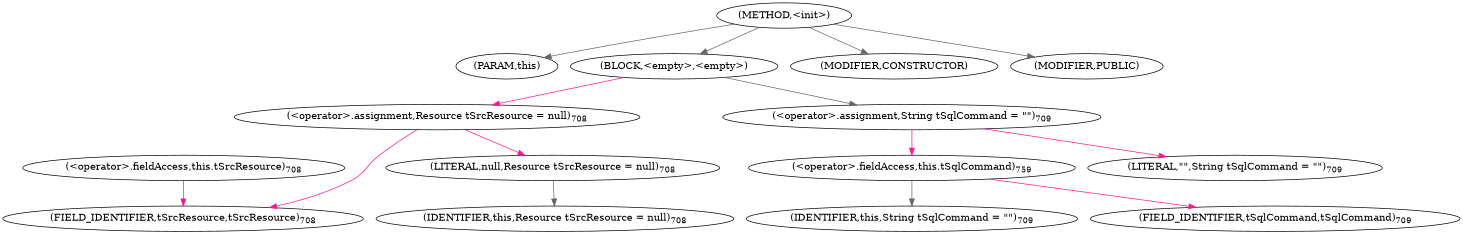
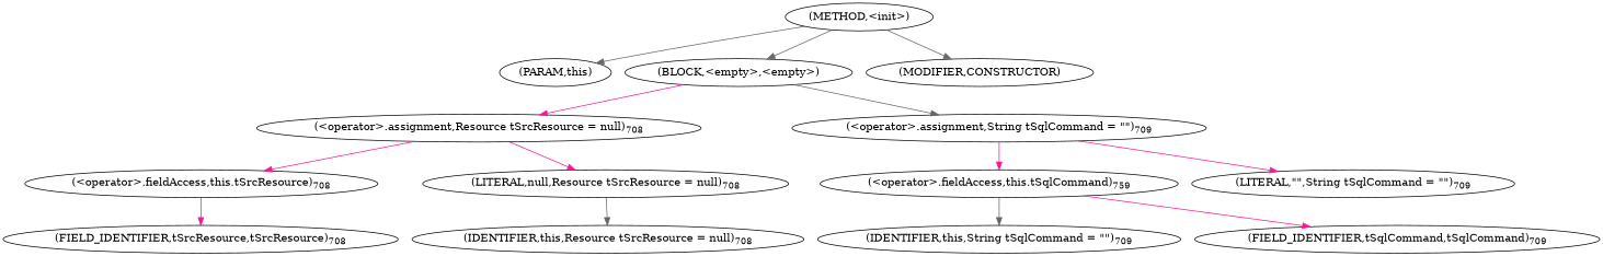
  digraph {
    edge [color=gray40]
    n1 [label=<(METHOD,&lt;init&gt;)>]
    n2 [label=<(PARAM,this)>]
    n3 [label=<(BLOCK,&lt;empty&gt;,&lt;empty&gt;)>]
    n4 [label=<(MODIFIER,CONSTRUCTOR)>]
-   n5 [label=<(MODIFIER,PUBLIC)>]
    n6 [label=<(&lt;operator&gt;.assignment,Resource tSrcResource = null)<SUB>708</SUB>>]
    n7 [label=<(&lt;operator&gt;.assignment,String tSqlCommand = &quot;&quot;)<SUB>709</SUB>>]
    n8 [label=<(&lt;operator&gt;.fieldAccess,this.tSrcResource)<SUB>708</SUB>>]
    n9 [label=<(LITERAL,null,Resource tSrcResource = null)<SUB>708</SUB>>]
    n10 [label=<(&lt;operator&gt;.fieldAccess,this.tSqlCommand)<SUB>759</SUB>>]
    n11 [label=<(LITERAL,&quot;&quot;,String tSqlCommand = &quot;&quot;)<SUB>709</SUB>>]
    n12 [label=<(FIELD_IDENTIFIER,tSrcResource,tSrcResource)<SUB>708</SUB>>]
    n13 [label=<(IDENTIFIER,this,Resource tSrcResource = null)<SUB>708</SUB>>]
    n14 [label=<(IDENTIFIER,this,String tSqlCommand = &quot;&quot;)<SUB>709</SUB>>]
    n15 [label=<(FIELD_IDENTIFIER,tSqlCommand,tSqlCommand)<SUB>709</SUB>>]
    n1 -> n2
    n1 -> n3
    n1 -> n4
-   n1 -> n5
    n3 -> n6 [color=deeppink]
    n3 -> n7
-   n6 -> n12 [color=deeppink]
+   n6 -> n8 [color=deeppink]
    n6 -> n9 [color=deeppink]
    n7 -> n10 [color=deeppink]
    n7 -> n11 [color=deeppink]
    n8 -> n12 [color=deeppink]
    n9 -> n13
    n10 -> n14
    n10 -> n15 [color=deeppink]
  }
